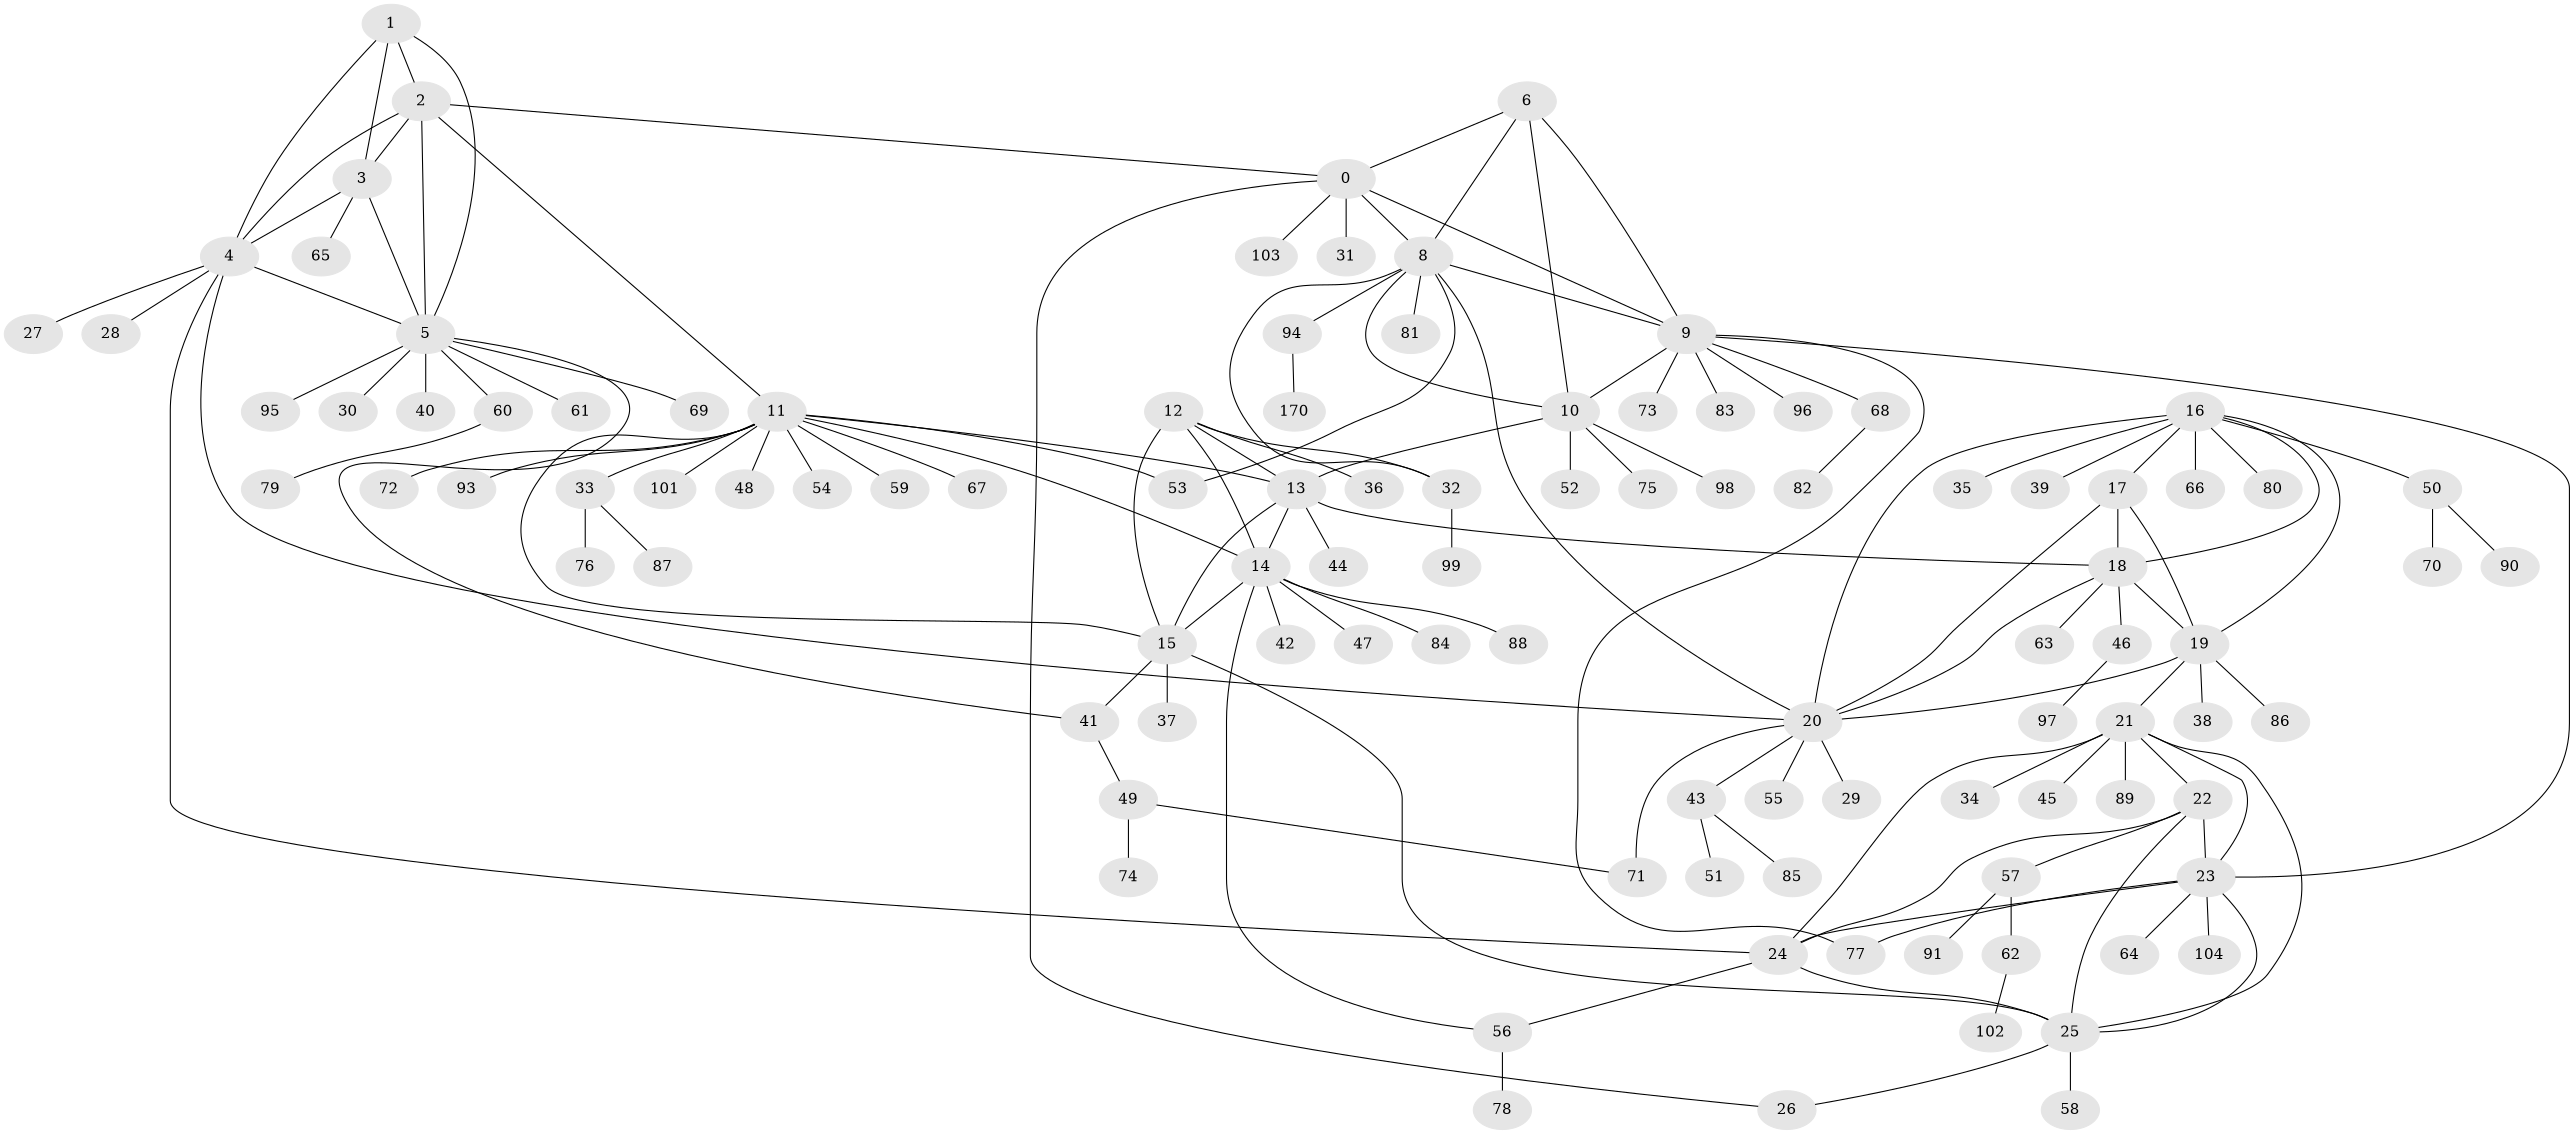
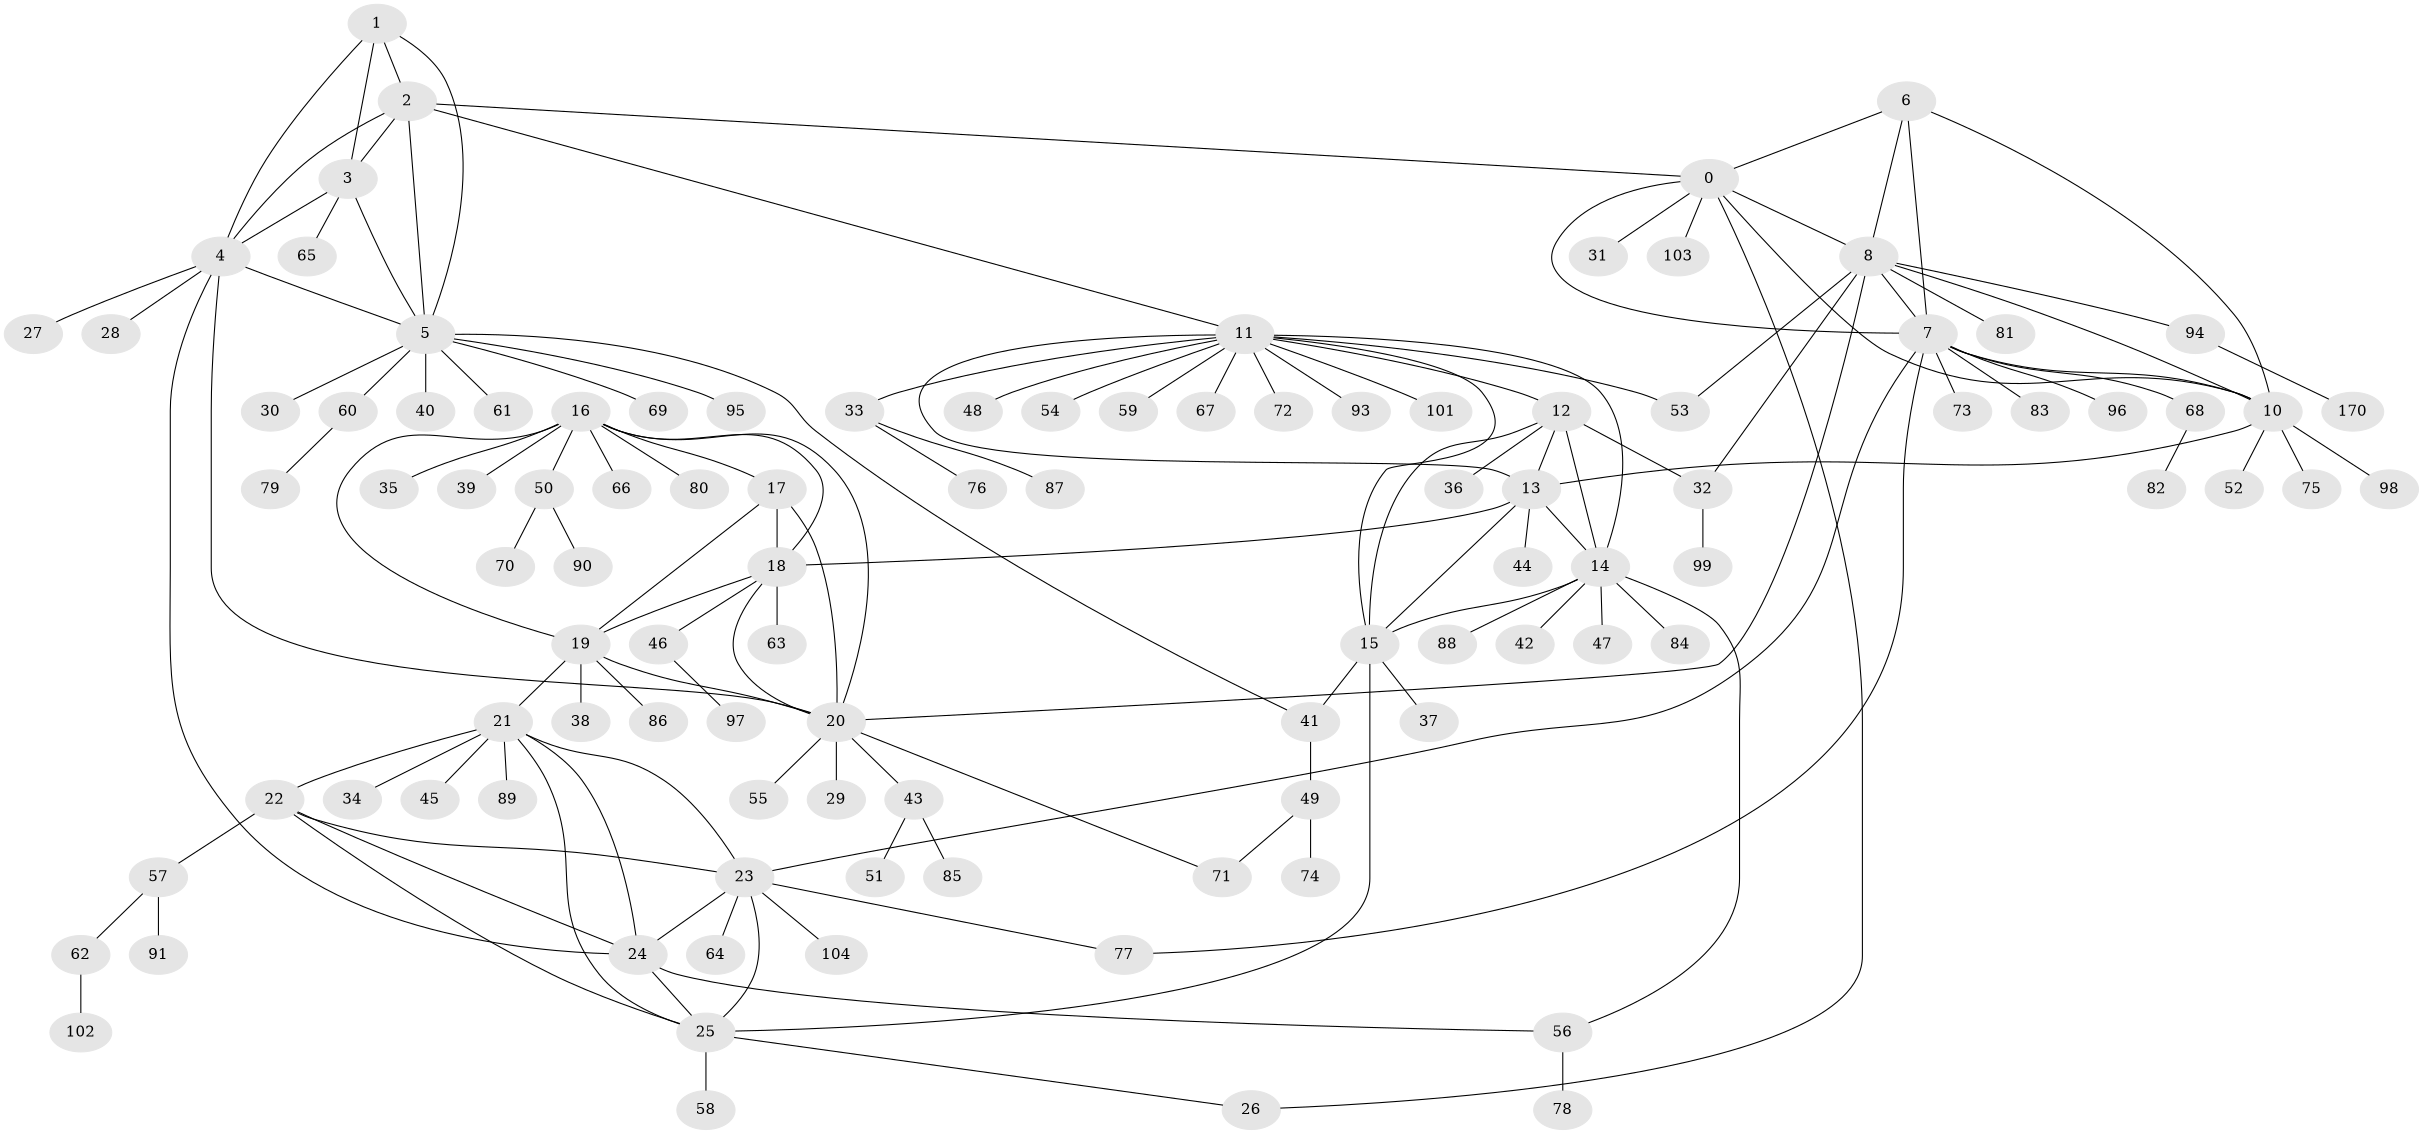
  graph {
    node [color=gray90 style=filled]
    1
    2
    3
    4
    5
    n6 [label=0]
    11
    65
    20
    24
    27
    28
    30
    40
    41
    60
    61
    69
    95
    8
-   9
+   9 [label=7]
    10
    26
    31
    103
    53
    13
    12
    14
    15
    33
    48
    54
    59
    67
    72
    93
    101
    29
    43
    55
    71
    56
    25
    49
    79
    6
    32
    81
    94
    23
    68
    73
    77
    83
    96
    52
    75
    98
    99
    n61 [label=170]
    104
    64
    82
    18
    44
    36
    42
    47
    84
    88
    37
    76
    87
    19
    46
    63
    78
    58
    16
    17
    35
    39
    50
    66
    80
    21
    38
    86
    70
    90
    97
    22
    34
    45
    89
    51
    85
    57
    62
    91
    74
    102
    1 -- 2
    1 -- 3
    1 -- 4
    1 -- 5
    2 -- 3
    2 -- 4
    2 -- 5
    2 -- n6
    2 -- 11
    3 -- 4
    3 -- 5
    3 -- 65
    4 -- 5
    4 -- 20
    4 -- 24
    4 -- 27
    4 -- 28
    5 -- 30
    5 -- 40
    5 -- 41
    5 -- 60
    5 -- 61
    5 -- 69
    5 -- 95
    n6 -- 8
    n6 -- 9
+   n6 -- 10
    n6 -- 26
    n6 -- 31
    n6 -- 103
    11 -- 53
    11 -- 13
+   11 -- 12
    11 -- 14
    11 -- 15
    11 -- 33
    11 -- 48
    11 -- 54
    11 -- 59
    11 -- 67
    11 -- 72
    11 -- 93
    11 -- 101
    20 -- 29
    20 -- 43
    20 -- 55
    20 -- 71
    24 -- 56
    24 -- 25
    41 -- 49
    60 -- 79
    8 -- 20
    8 -- 9
    8 -- 10
    8 -- 53
    8 -- 32
    8 -- 81
    8 -- 94
    9 -- 10
    9 -- 23
    9 -- 68
    9 -- 73
    9 -- 77
    9 -- 83
    9 -- 96
    10 -- 13
    10 -- 52
    10 -- 75
    10 -- 98
    13 -- 14
    13 -- 15
    13 -- 18
    13 -- 44
    12 -- 13
    12 -- 14
    12 -- 15
    12 -- 32
    12 -- 36
    14 -- 15
    14 -- 56
    14 -- 42
    14 -- 47
    14 -- 84
    14 -- 88
    15 -- 41
    15 -- 25
    15 -- 37
    33 -- 76
    33 -- 87
    43 -- 51
    43 -- 85
    56 -- 78
    25 -- 26
    25 -- 58
    49 -- 71
    49 -- 74
    6 -- n6
    6 -- 8
    6 -- 9
    6 -- 10
    32 -- 99
    94 -- n61
    23 -- 24
    23 -- 25
    23 -- 77
    23 -- 104
    23 -- 64
    68 -- 82
    18 -- 20
    18 -- 19
    18 -- 46
    18 -- 63
    19 -- 20
    19 -- 21
    19 -- 38
    19 -- 86
    46 -- 97
    16 -- 20
    16 -- 18
    16 -- 19
    16 -- 17
    16 -- 35
    16 -- 39
    16 -- 50
    16 -- 66
    16 -- 80
    17 -- 20
    17 -- 18
    17 -- 19
    50 -- 70
    50 -- 90
    21 -- 24
    21 -- 25
    21 -- 23
    21 -- 22
    21 -- 34
    21 -- 45
    21 -- 89
    22 -- 24
    22 -- 25
    22 -- 23
    22 -- 57
    57 -- 62
    57 -- 91
    62 -- 102
  }
